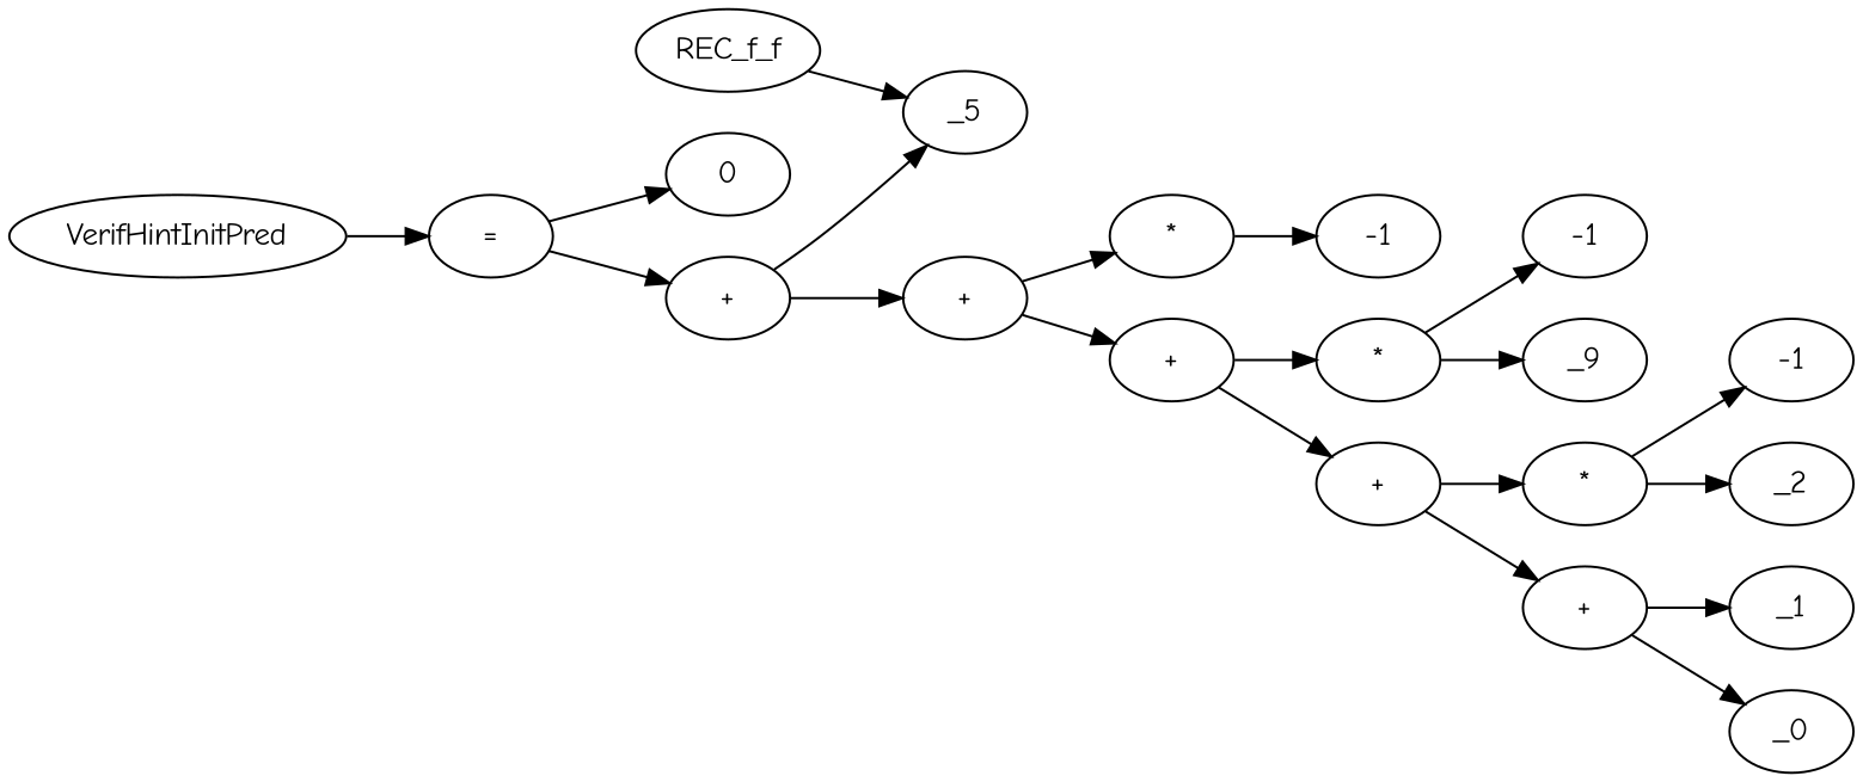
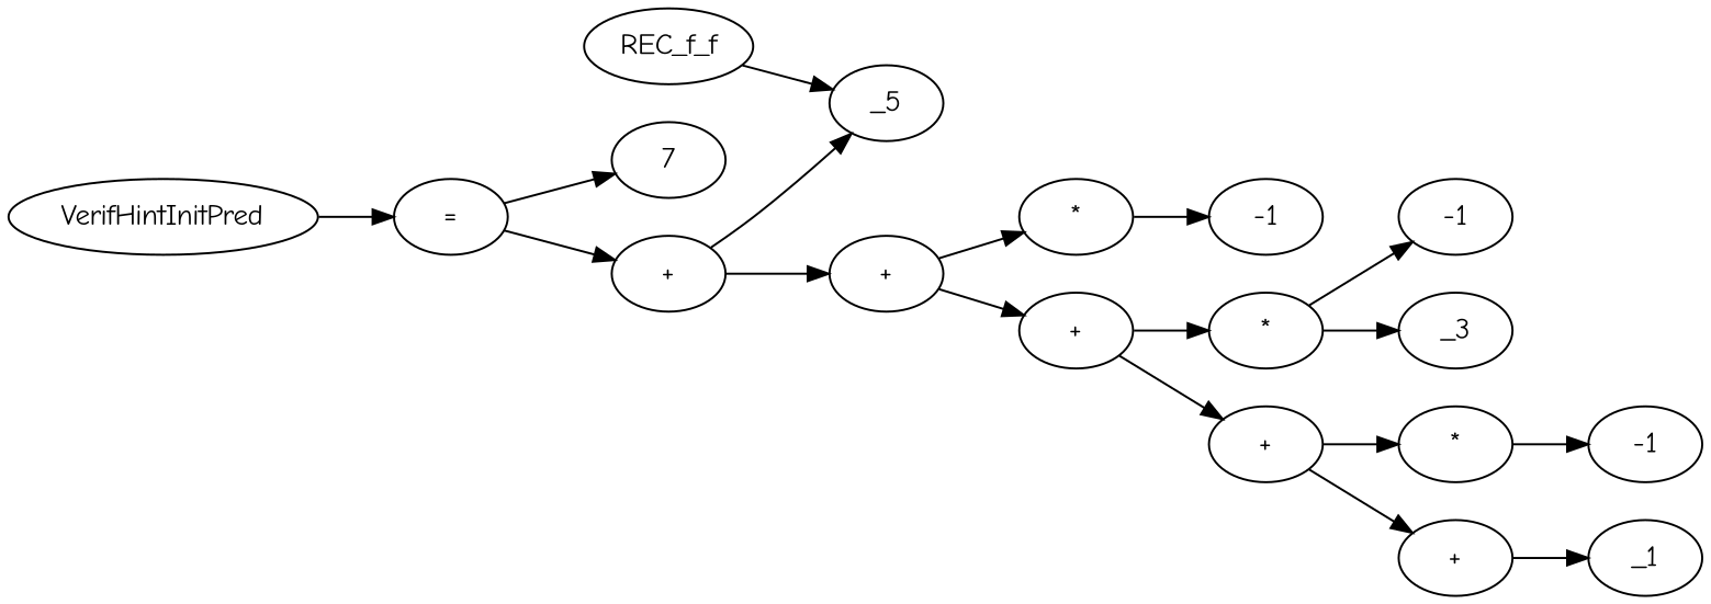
  digraph {
    fontname="Comic Neue"
    rankdir=LR
    node [fontname="Comic Neue"]
    edge [fontname="Comic Neue"]
    n1 [label=REC_f_f]
    n2 [label=_5]
    n3 [label=VerifHintInitPred]
    n4 [label="="]
-   n5 [label=0]
+   n5 [label=7]
    n6 [label="+"]
    n7 [label="+"]
    n8 [label="*"]
    n9 [label="+"]
    n10 [label=-1]
    n11 [label="*"]
    n12 [label="+"]
    n13 [label=-1]
-   n14 [label=_9]
+   n14 [label=_3]
    n15 [label="*"]
    n16 [label="+"]
    n17 [label=-1]
-   n18 [label=_2]
    n19 [label=_1]
-   n20 [label=_0]
    n1 -> n2
    n3 -> n4
    n4 -> n5
    n4 -> n6
    n6 -> n2
    n6 -> n7
    n7 -> n8
    n7 -> n9
    n8 -> n10
    n9 -> n11
    n9 -> n12
    n11 -> n13
    n11 -> n14
    n12 -> n15
    n12 -> n16
    n15 -> n17
-   n15 -> n18
    n16 -> n19
-   n16 -> n20
  }
